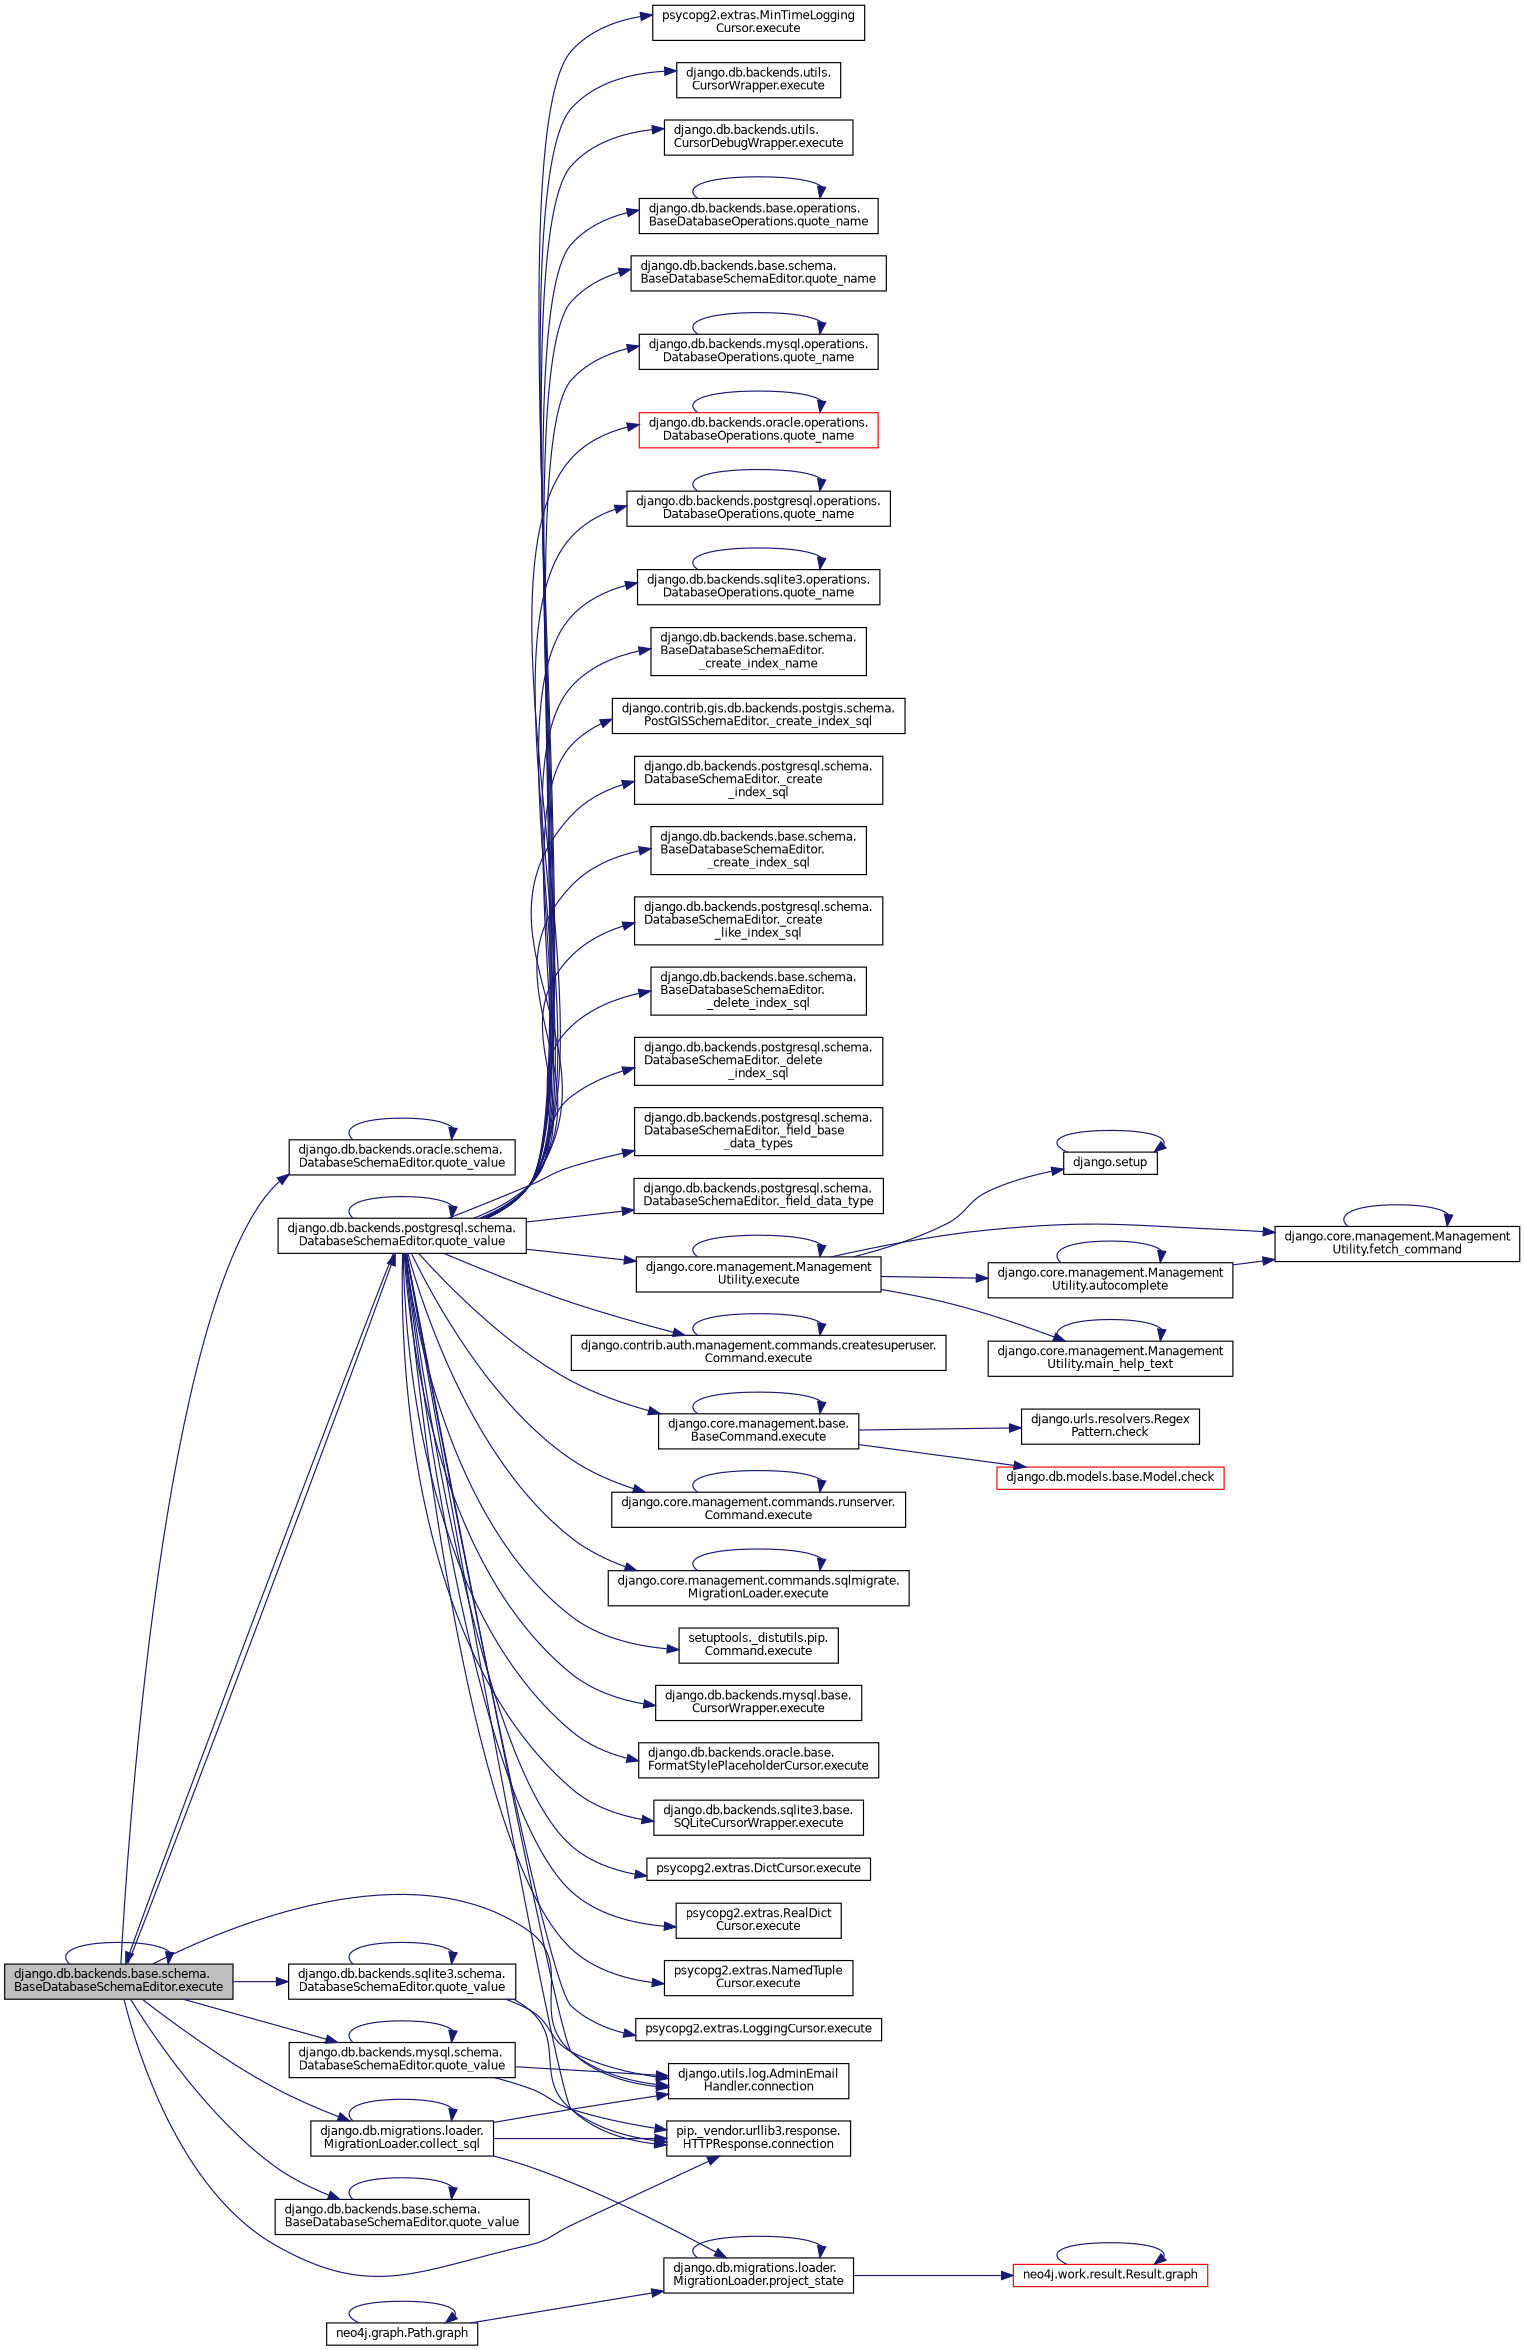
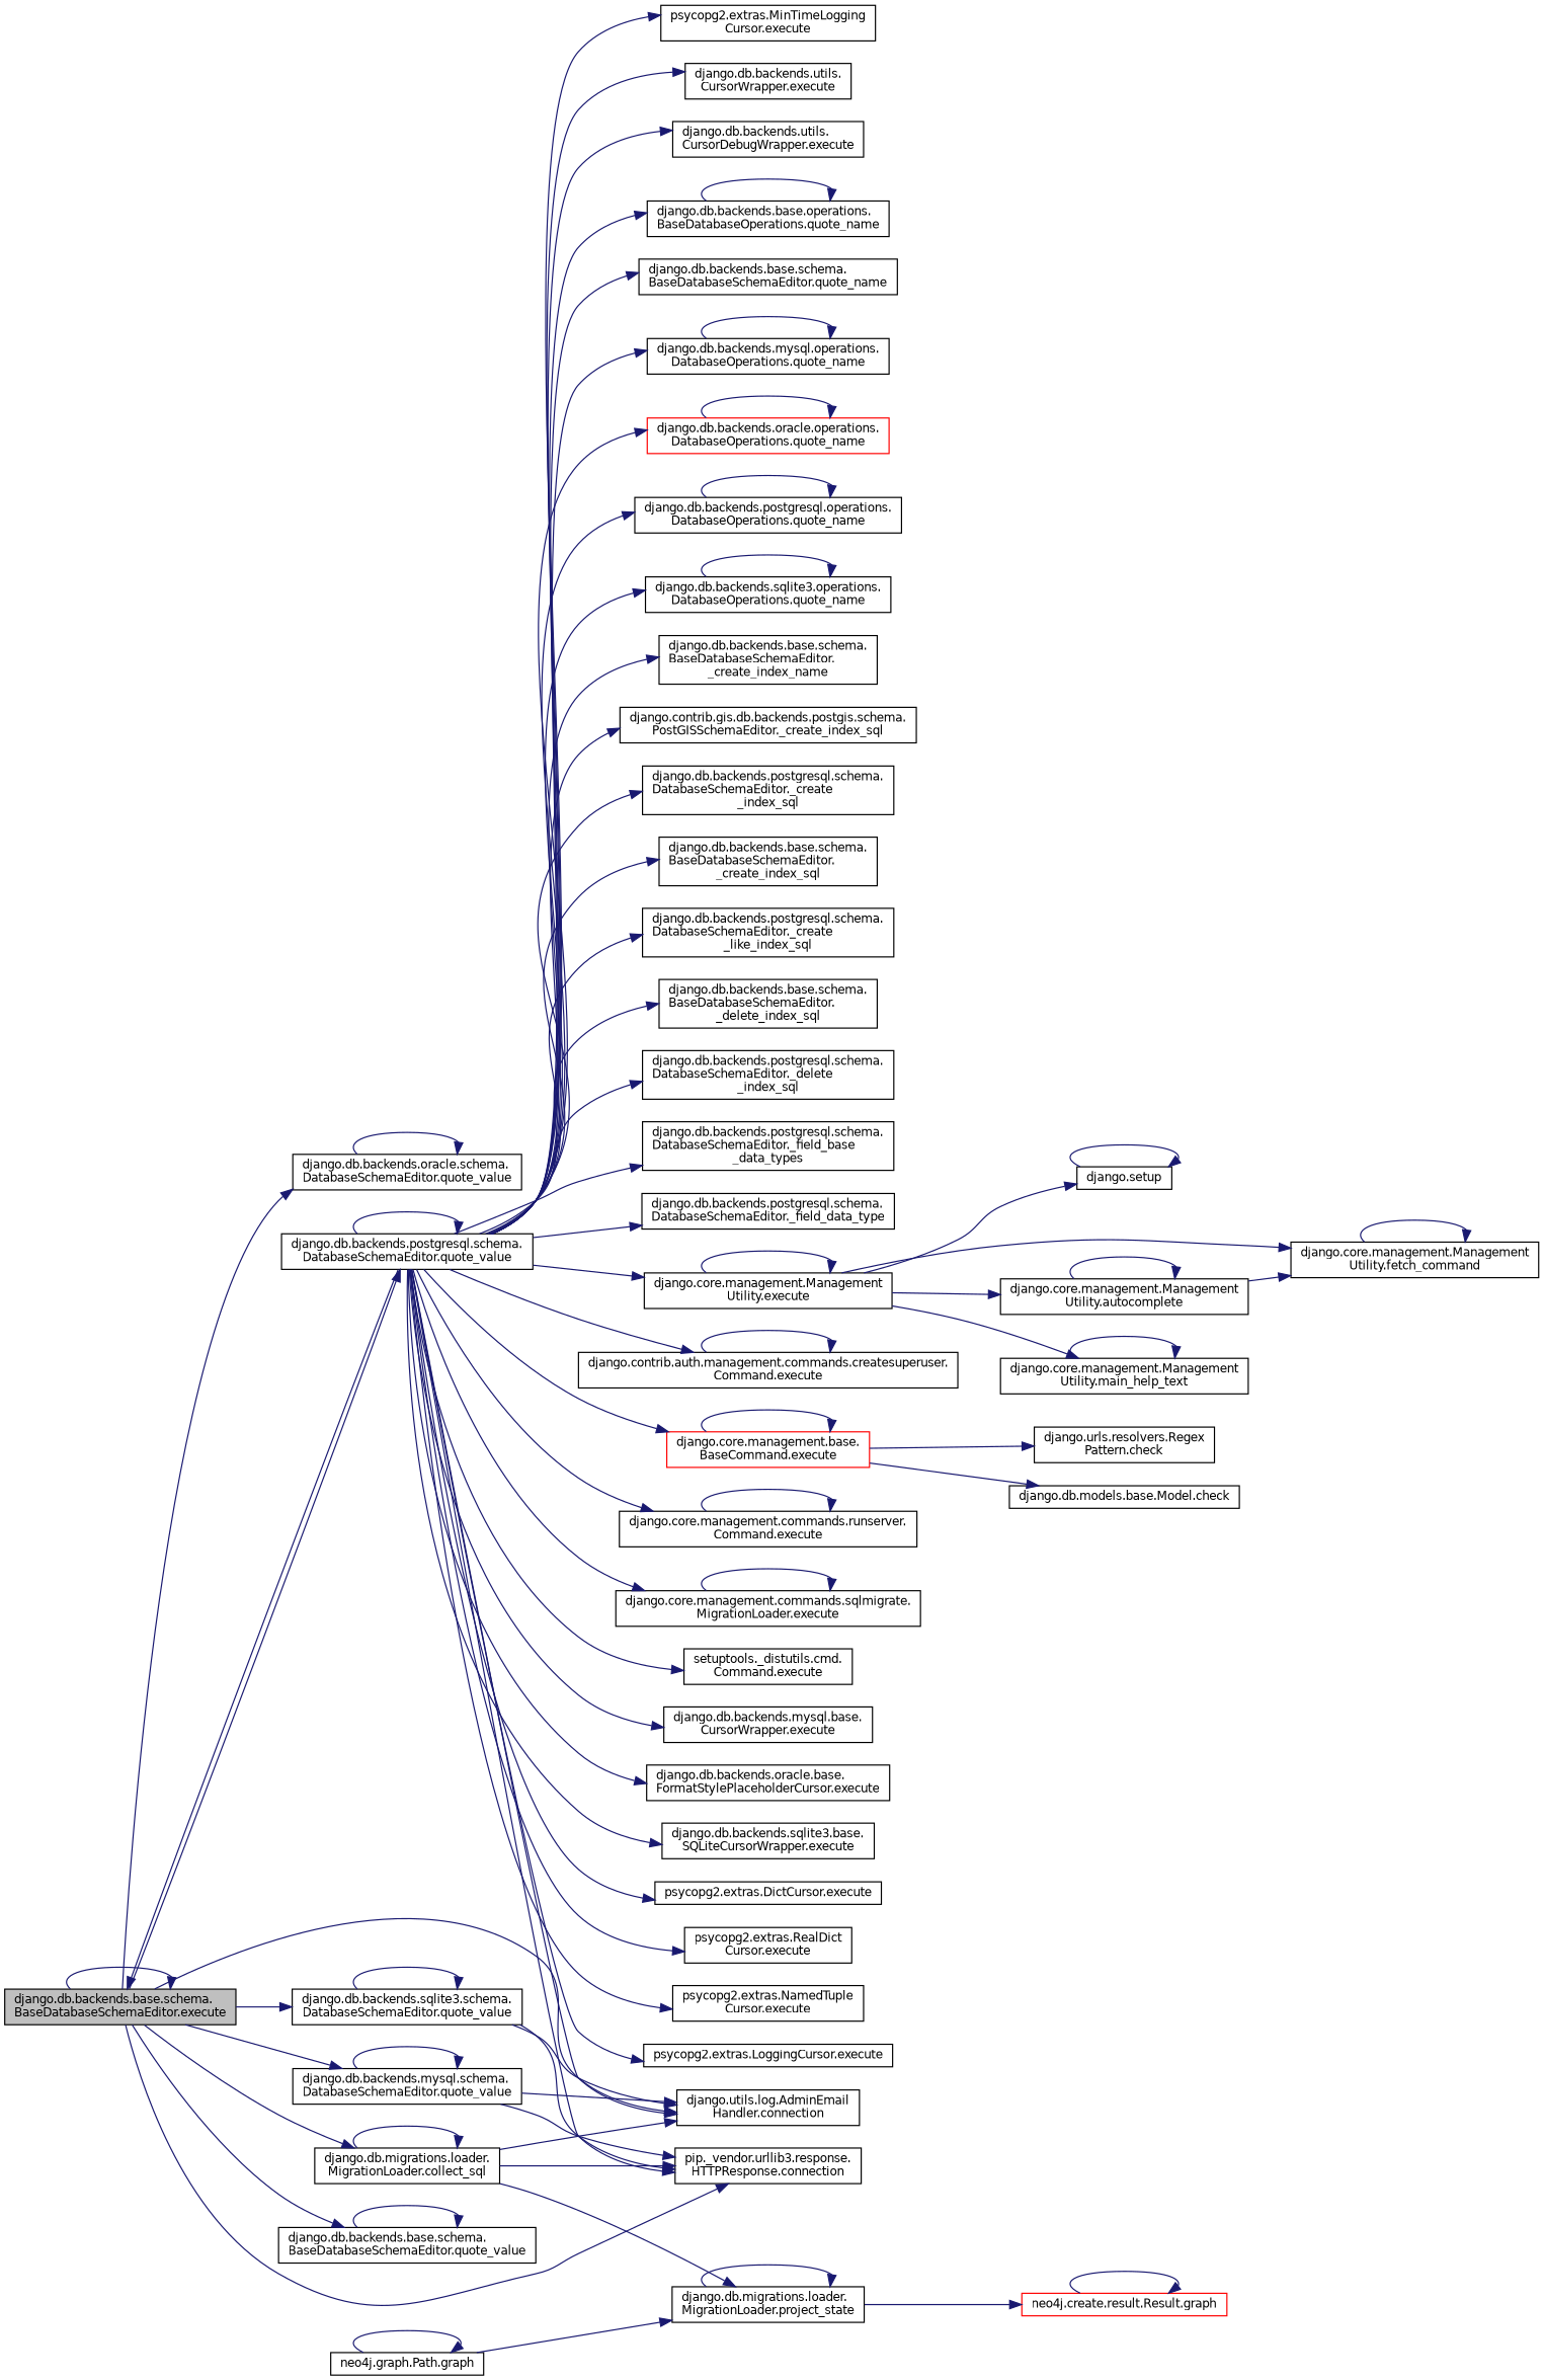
  digraph {
    rankdir=LR
    node [color=black fillcolor=white fontname=Helvetica fontsize=10 shape=record style=filled]
    edge [color=midnightblue fontname=Helvetica fontsize=10 labelfontname=Helvetica labelfontsize=10 style=solid]
    n1 [fillcolor=grey75 fontcolor=black height=0.2 label="django.db.backends.base.schema.\lBaseDatabaseSchemaEditor.execute" width=0.4]
    n2 [height=0.2 label="django.db.migrations.loader.\lMigrationLoader.collect_sql" width=0.4]
    n3 [height=0.2 label="django.utils.log.AdminEmail\lHandler.connection" width=0.4]
    n4 [height=0.2 label="pip._vendor.urllib3.response.\lHTTPResponse.connection" width=0.4]
    n5 [height=0.2 label="django.db.backends.base.schema.\lBaseDatabaseSchemaEditor.quote_value" width=0.4]
    n6 [height=0.2 label="django.db.backends.mysql.schema.\lDatabaseSchemaEditor.quote_value" width=0.4]
    n7 [height=0.2 label="django.db.backends.oracle.schema.\lDatabaseSchemaEditor.quote_value" width=0.4]
    n8 [height=0.2 label="django.db.backends.postgresql.schema.\lDatabaseSchemaEditor.quote_value" width=0.4]
    n9 [height=0.2 label="django.db.backends.sqlite3.schema.\lDatabaseSchemaEditor.quote_value" width=0.4]
    n10 [height=0.2 label="django.db.migrations.loader.\lMigrationLoader.project_state" width=0.4]
    n11 [height=0.2 label="django.db.backends.base.schema.\lBaseDatabaseSchemaEditor.\l_create_index_name" width=0.4]
    n12 [height=0.2 label="django.contrib.gis.db.backends.postgis.schema.\lPostGISSchemaEditor._create_index_sql" width=0.4]
    n13 [height=0.2 label="django.db.backends.postgresql.schema.\lDatabaseSchemaEditor._create\l_index_sql" width=0.4]
    n14 [height=0.2 label="django.db.backends.base.schema.\lBaseDatabaseSchemaEditor.\l_create_index_sql" width=0.4]
    n15 [height=0.2 label="django.db.backends.postgresql.schema.\lDatabaseSchemaEditor._create\l_like_index_sql" width=0.4]
    n16 [height=0.2 label="django.db.backends.base.schema.\lBaseDatabaseSchemaEditor.\l_delete_index_sql" width=0.4]
    n17 [height=0.2 label="django.db.backends.postgresql.schema.\lDatabaseSchemaEditor._delete\l_index_sql" width=0.4]
    n18 [height=0.2 label="django.db.backends.postgresql.schema.\lDatabaseSchemaEditor._field_base\l_data_types" width=0.4]
    n19 [height=0.2 label="django.db.backends.postgresql.schema.\lDatabaseSchemaEditor._field_data_type" width=0.4]
    n20 [height=0.2 label="django.core.management.Management\lUtility.execute" width=0.4]
    n21 [height=0.2 label="django.contrib.auth.management.commands.createsuperuser.\lCommand.execute" width=0.4]
-   n22 [height=0.2 label="django.core.management.base.\lBaseCommand.execute" width=0.4]
+   n22 [color=red height=0.2 label="django.core.management.base.\lBaseCommand.execute" width=0.4]
    n23 [height=0.2 label="django.core.management.commands.runserver.\lCommand.execute" width=0.4]
    n24 [height=0.2 label="django.core.management.commands.sqlmigrate.\lMigrationLoader.execute" width=0.4]
-   n25 [height=0.2 label="setuptools._distutils.pip.\lCommand.execute" width=0.4]
+   n25 [height=0.2 label="setuptools._distutils.cmd.\lCommand.execute" width=0.4]
    n26 [height=0.2 label="django.db.backends.mysql.base.\lCursorWrapper.execute" width=0.4]
    n27 [height=0.2 label="django.db.backends.oracle.base.\lFormatStylePlaceholderCursor.execute" width=0.4]
    n28 [height=0.2 label="django.db.backends.sqlite3.base.\lSQLiteCursorWrapper.execute" width=0.4]
    n29 [height=0.2 label="psycopg2.extras.DictCursor.execute" width=0.4]
    n30 [height=0.2 label="psycopg2.extras.RealDict\lCursor.execute" width=0.4]
    n31 [height=0.2 label="psycopg2.extras.NamedTuple\lCursor.execute" width=0.4]
    n32 [height=0.2 label="psycopg2.extras.LoggingCursor.execute" width=0.4]
    n33 [height=0.2 label="psycopg2.extras.MinTimeLogging\lCursor.execute" width=0.4]
    n34 [height=0.2 label="django.db.backends.utils.\lCursorWrapper.execute" width=0.4]
    n35 [height=0.2 label="django.db.backends.utils.\lCursorDebugWrapper.execute" width=0.4]
    n36 [height=0.2 label="django.db.backends.base.operations.\lBaseDatabaseOperations.quote_name" width=0.4]
    n37 [height=0.2 label="django.db.backends.base.schema.\lBaseDatabaseSchemaEditor.quote_name" width=0.4]
    n38 [height=0.2 label="django.db.backends.mysql.operations.\lDatabaseOperations.quote_name" width=0.4]
    n39 [color=red height=0.2 label="django.db.backends.oracle.operations.\lDatabaseOperations.quote_name" width=0.4]
    n40 [height=0.2 label="django.db.backends.postgresql.operations.\lDatabaseOperations.quote_name" width=0.4]
    n41 [height=0.2 label="django.db.backends.sqlite3.operations.\lDatabaseOperations.quote_name" width=0.4]
-   n42 [color=red height=0.2 label="neo4j.work.result.Result.graph" width=0.4]
+   n42 [color=red height=0.2 label="neo4j.create.result.Result.graph" width=0.4]
    n43 [height=0.2 label="neo4j.graph.Path.graph" width=0.4]
    n44 [height=0.2 label="django.core.management.Management\lUtility.autocomplete" width=0.4]
    n45 [height=0.2 label="django.core.management.Management\lUtility.fetch_command" width=0.4]
    n46 [height=0.2 label="django.core.management.Management\lUtility.main_help_text" width=0.4]
    n47 [height=0.2 label="django.setup" width=0.4]
-   n48 [color=red height=0.2 label="django.db.models.base.Model.check" width=0.4]
+   n48 [height=0.2 label="django.db.models.base.Model.check" width=0.4]
    n49 [height=0.2 label="django.urls.resolvers.Regex\lPattern.check" width=0.4]
    n1 -> n1
    n1 -> n2
    n1 -> n3
    n1 -> n4
    n1 -> n5
    n1 -> n6
    n1 -> n7
    n1 -> n8
    n1 -> n9
    n2 -> n2
    n2 -> n3
    n2 -> n4
    n2 -> n10
    n5 -> n5
    n6 -> n3
    n6 -> n4
    n6 -> n6
    n7 -> n7
    n8 -> n1
    n8 -> n3
    n8 -> n4
    n8 -> n8
    n8 -> n11
    n8 -> n12
    n8 -> n13
    n8 -> n14
    n8 -> n15
    n8 -> n16
    n8 -> n17
    n8 -> n18
    n8 -> n19
    n8 -> n20
    n8 -> n21
    n8 -> n22
    n8 -> n23
    n8 -> n24
    n8 -> n25
    n8 -> n26
    n8 -> n27
    n8 -> n28
    n8 -> n29
    n8 -> n30
    n8 -> n31
    n8 -> n32
    n8 -> n33
    n8 -> n34
    n8 -> n35
    n8 -> n36
    n8 -> n37
    n8 -> n38
    n8 -> n39
    n8 -> n40
    n8 -> n41
    n9 -> n3
    n9 -> n4
    n9 -> n9
    n10 -> n10
    n10 -> n42
    n20 -> n20
    n20 -> n44
    n20 -> n45
    n20 -> n46
    n20 -> n47
    n21 -> n21
    n22 -> n22
    n22 -> n48
    n22 -> n49
    n23 -> n23
    n24 -> n24
    n36 -> n36
    n38 -> n38
    n39 -> n39
    n40 -> n40
    n41 -> n41
    n42 -> n42
    n43 -> n10
    n43 -> n43
    n44 -> n44
    n44 -> n45
    n45 -> n45
    n46 -> n46
    n47 -> n47
  }
